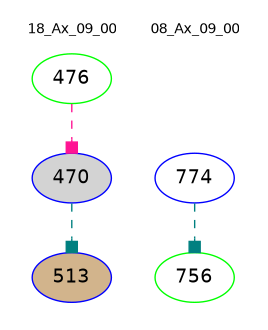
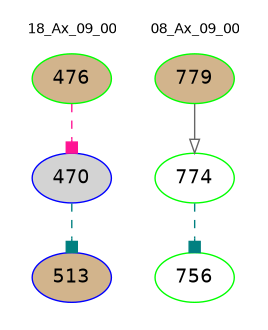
  digraph {
    fontname="DejaVu Sans"
    node [color=green fillcolor=tan fontname="DejaVu Sans" style=filled]
    edge [arrowhead=box color=teal fontname="DejaVu Sans" style=dashed]
-   n1 [fillcolor=white label=476]
+   n1 [label=476]
    n2 [color=blue fillcolor=lightgrey label=470]
    n3 [color=blue label=513]
-   n5 [color=blue fillcolor=white label=774]
+   n4 [label=779]
+   n5 [fillcolor=white label=774]
    n6 [fillcolor=white label=756]
    subgraph cluster_1 {
      color=white
      fontsize=10
      label="18_Ax_09_00"
      n1
      n2
      n3
    }
    subgraph cluster_2 {
      color=white
      fontsize=10
      label="08_Ax_09_00"
+     n4
      n5
      n6
    }
    n1 -> n2 [color=deeppink]
    n2 -> n3
+   n4 -> n5 [arrowhead=onormal color=gray40 style=solid]
    n5 -> n6
  }
